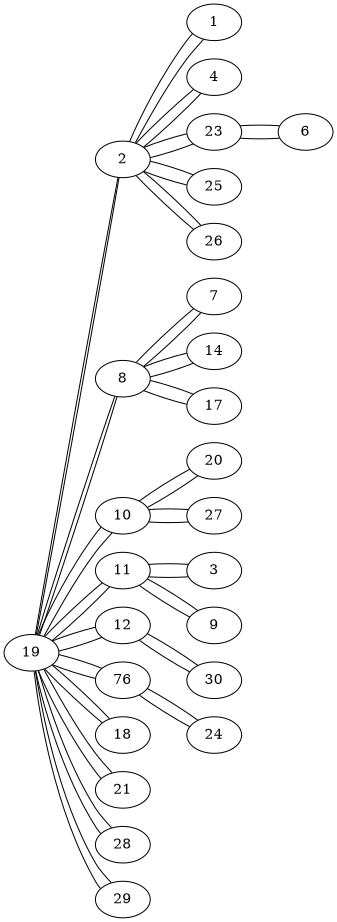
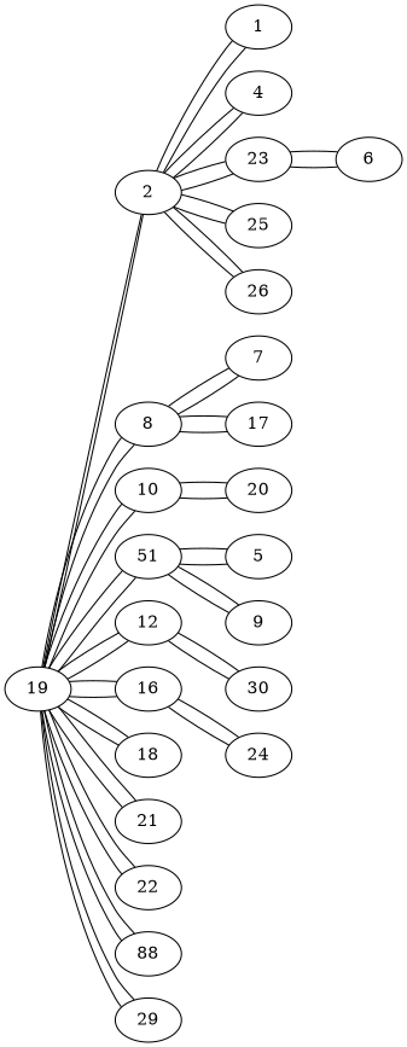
  graph {
    rankdir=LR
    19
    2
    8
    10
-   11
+   11 [label=51]
    12
-   16 [label=76]
+   16
    18
    21
-   28
+   22
+   28 [label=88]
    29
    1
    4
    23
    25
    26
    7
-   14
    17
    20
-   27
-   3
+   3 [label=5]
    9
    30
    24
    6
    19 -- 2
    19 -- 8
    19 -- 10
    19 -- 11
    19 -- 12
    19 -- 16
    19 -- 18
    19 -- 21
+   19 -- 22
    19 -- 28
    19 -- 29
    2 -- 19
    2 -- 1
    2 -- 4
    2 -- 23
    2 -- 25
    2 -- 26
    8 -- 19
    8 -- 7
-   8 -- 14
    8 -- 17
    10 -- 19
    10 -- 20
-   10 -- 27
    11 -- 19
    11 -- 3
    11 -- 9
    12 -- 19
    12 -- 30
    16 -- 19
    16 -- 24
    18 -- 19
    21 -- 19
+   22 -- 19
    28 -- 19
    29 -- 19
    1 -- 2
    4 -- 2
    23 -- 2
    23 -- 6
    25 -- 2
    26 -- 2
    7 -- 8
-   14 -- 8
    17 -- 8
    20 -- 10
-   27 -- 10
    3 -- 11
    9 -- 11
    30 -- 12
    24 -- 16
    6 -- 23
  }
